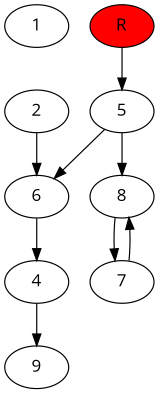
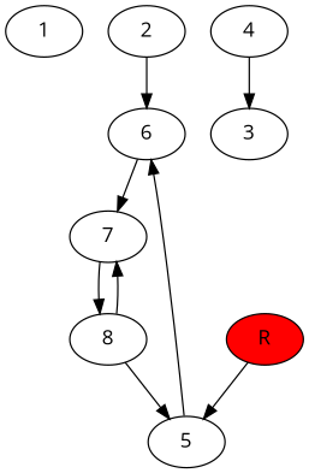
  digraph {
    fontname="Open Sans"
    node [fontname="Open Sans"]
    edge [fontname="Open Sans"]
    1
    2
    6
    4
-   9
+   9 [label=3]
    5
    8
    7
    R [fillcolor="#ff0000" style=filled]
    2 -> 6
-   6 -> 4
+   6 -> 7
    4 -> 9
    5 -> 6
-   5 -> 8
+   8 -> 5
    8 -> 7
    7 -> 8
    R -> 5
  }
